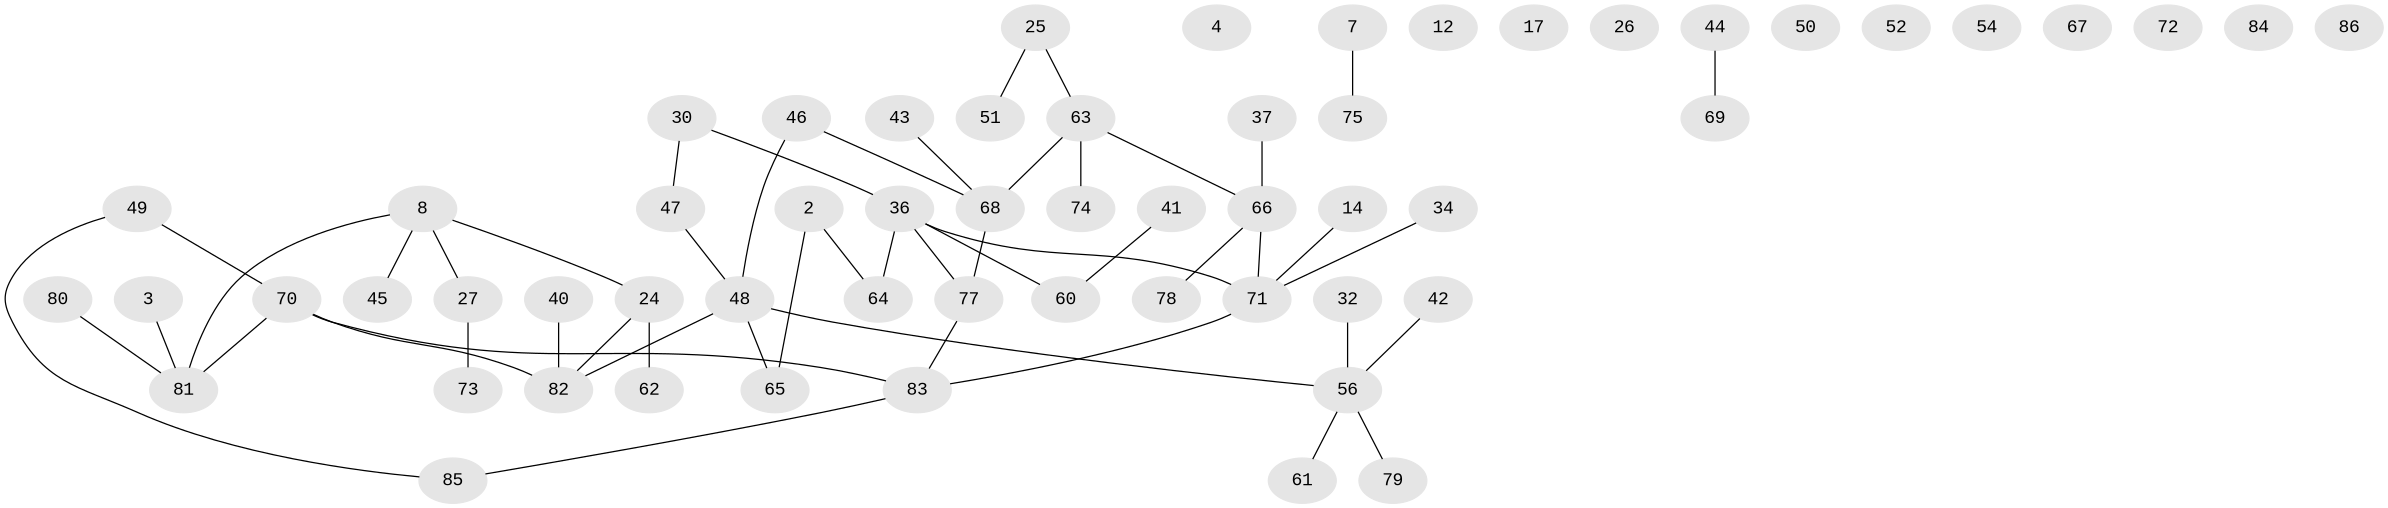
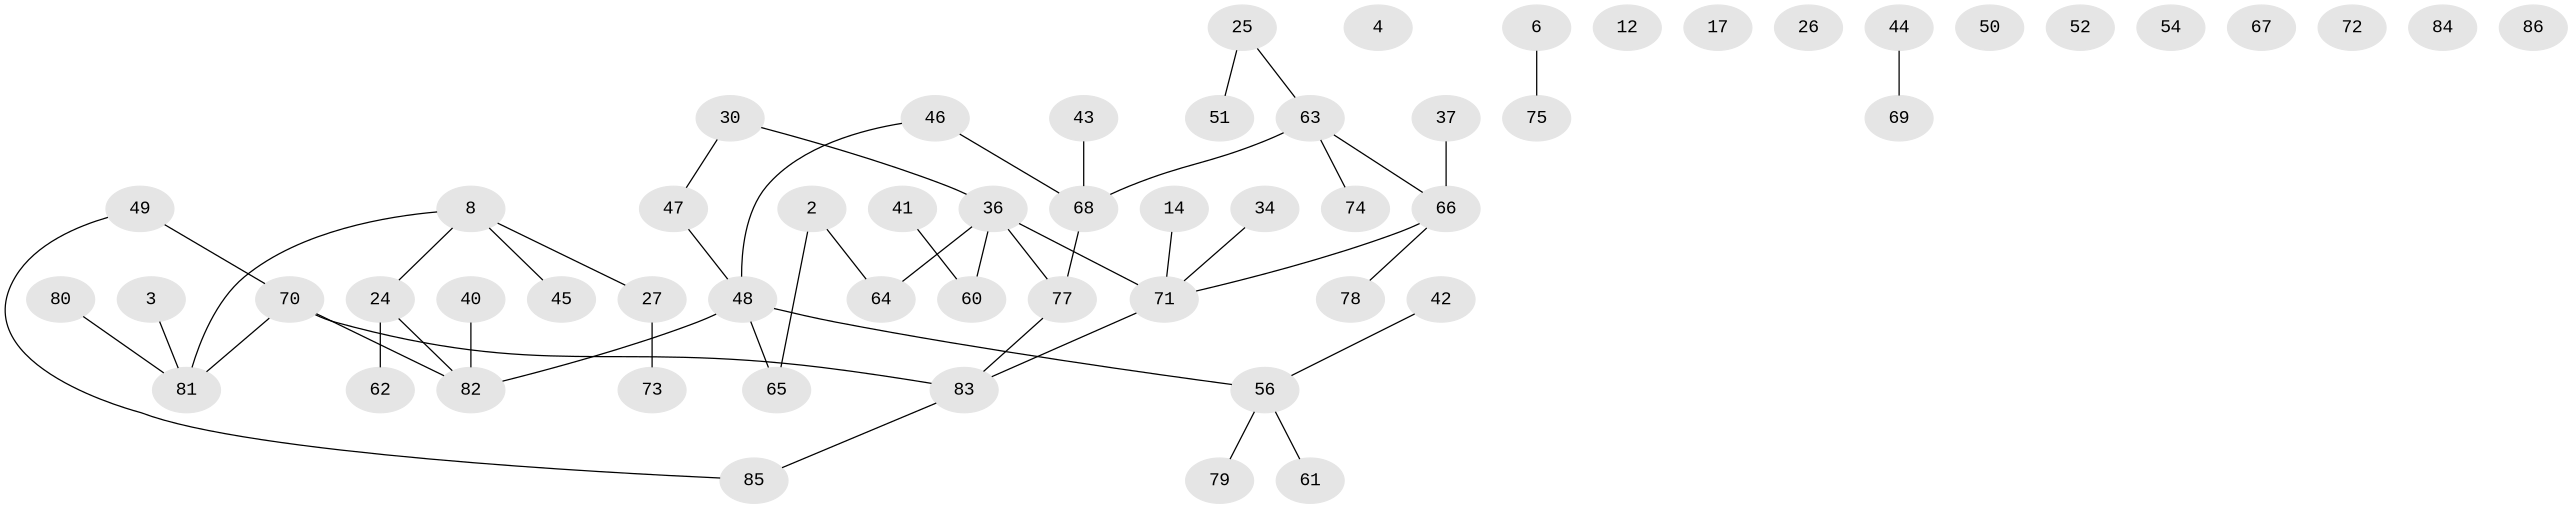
  graph {
    fontname="Liberation Mono"
    node [color=gray90 fontname="Liberation Mono" style=filled]
    edge [fontname="Liberation Mono"]
    2
    64
    65
    3
    81
    4
-   6 [label=7]
+   6
    75
    8
    24
    27
    45
    62
    82 [super="+10"]
    73
    12
    71 [super="+1+11"]
    83 [super="+23+55+59+28"]
    14
    17
    25
    51
    63 [super="+15+5+58"]
    66
    68
    74
    26
    36 [super="+13+18"]
    60
    77 [super="+33+31+76"]
    30
    47
    48 [super="+16+39"]
    56 [super="+35"]
    61
    79
-   32
    34
    37
    78
    40 [super="+21"]
    41
    42
    43
    44
    69
    46
    49 [super="+22"]
    70 [super="+19+29+38"]
    85
    50
    52
    54
    67
    72
    80
    84
    86
    2 -- 64
    2 -- 65
    3 -- 81
    6 -- 75
    8 -- 81
    8 -- 24
    8 -- 27
    8 -- 45
    24 -- 62
    24 -- 82
    27 -- 73
    71 -- 83
    83 -- 85
    14 -- 71
    25 -- 51
    25 -- 63
    63 -- 66
    63 -- 68 [weight=2]
    63 -- 74
    66 -- 71
    66 -- 78
    68 -- 77
    36 -- 64
    36 -- 71 [weight=2]
    36 -- 60
    36 -- 77
    77 -- 83
    30 -- 36
    30 -- 47
    47 -- 48
    48 -- 65
    48 -- 82
    48 -- 56
    56 -- 61
    56 -- 79
-   32 -- 56
    34 -- 71
    37 -- 66
    40 -- 82
    41 -- 60
    42 -- 56
    43 -- 68
    44 -- 69
    46 -- 68
    46 -- 48
    49 -- 70
    49 -- 85
    70 -- 81
    70 -- 82
    70 -- 83
    80 -- 81
  }
